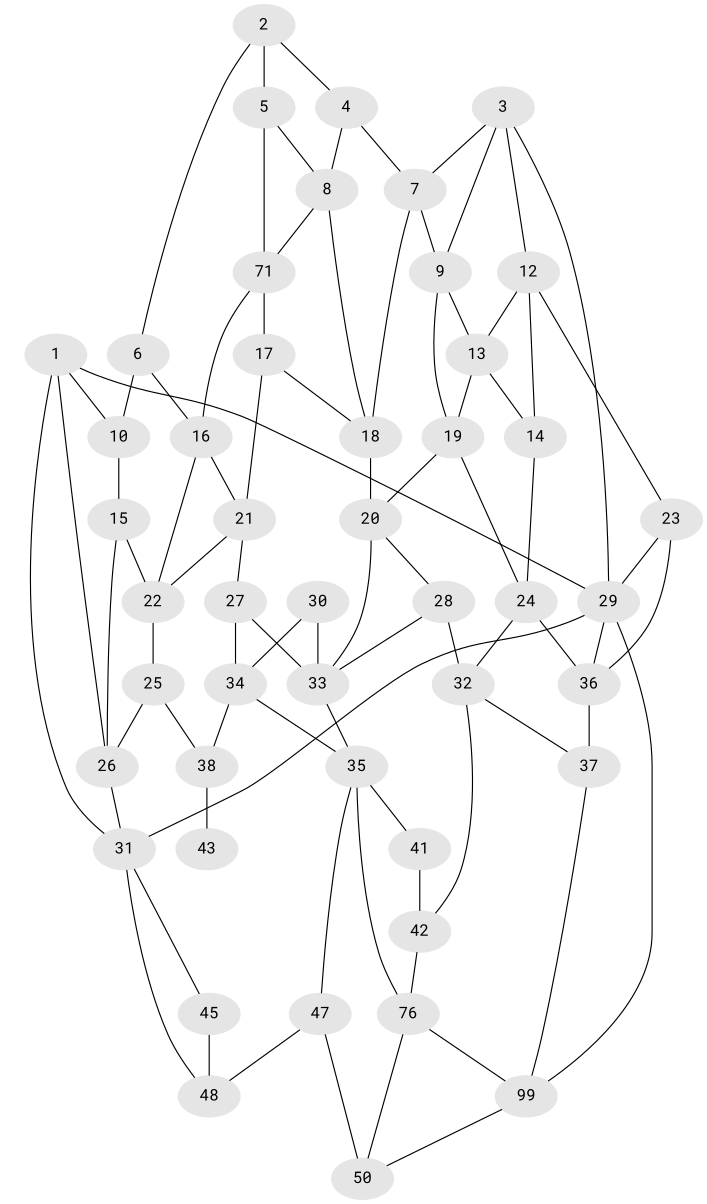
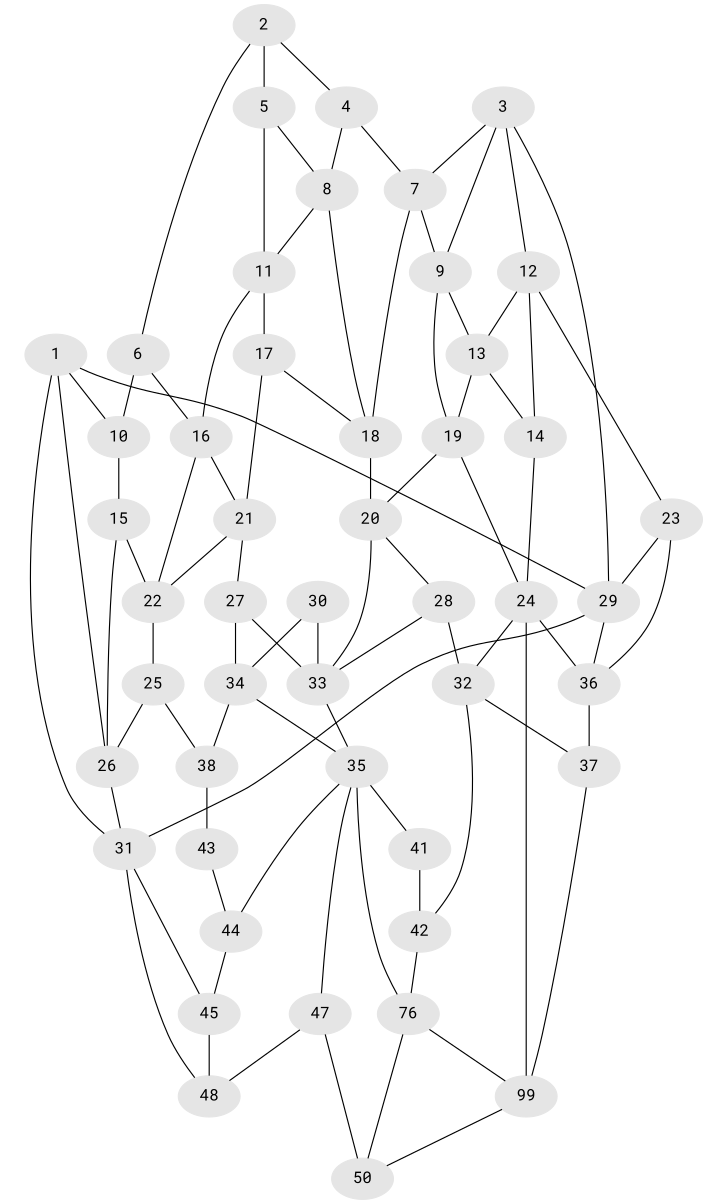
  graph {
    fontname="Roboto Mono"
    node [color=gray90 fontname="Roboto Mono" style=filled]
    edge [fontname="Roboto Mono" weight=1.0]
    1
    10
    26
    29
    31
    15
    36
    n8 [label=99]
    45
    48
    2
    4
    5
    6
    7
    8
-   11 [label=71]
+   11
    16
    3
    9
    12
    18
    13
    19
    14
    23
    17
    22
    21
    20
    24
    32
    25
    27
    28
    33
    35
    34
    38
    37
    42
    43
    50
    30
    41
+   44
    n47 [label=76]
    47
    1 -- 10
    1 -- 26
    1 -- 29
    1 -- 31
    10 -- 15
    26 -- 31
    29 -- 31
    29 -- 36
-   29 -- n8
+   24 -- n8
    31 -- 45
    31 -- 48
    15 -- 26
    15 -- 22
    36 -- 37 [weight=2.0]
    n8 -- 50
    45 -- 48
    2 -- 4
    2 -- 5
    2 -- 6
    4 -- 7
    4 -- 8
    5 -- 8
    5 -- 11
    6 -- 10 [weight=2.0]
    6 -- 16
    7 -- 9
    7 -- 18
    8 -- 11
    8 -- 18
    11 -- 16
    11 -- 17
    16 -- 22
    16 -- 21
    3 -- 29
    3 -- 7
    3 -- 9
    3 -- 12
    9 -- 13
    9 -- 19
    12 -- 13
    12 -- 14
    12 -- 23
    18 -- 20
    13 -- 19
    13 -- 14
    19 -- 20
    19 -- 24
    14 -- 24
    23 -- 29
    23 -- 36 [weight=2.0]
    17 -- 18
    17 -- 21
    22 -- 25
    21 -- 22
    21 -- 27
    20 -- 28
    20 -- 33
    24 -- 36
    24 -- 32
    32 -- 37 [weight=2.0]
    32 -- 42
    25 -- 26
    25 -- 38
    27 -- 33
    27 -- 34 [weight=2.0]
    28 -- 32 [weight=2.0]
    28 -- 33
    33 -- 35
    35 -- 41
+   35 -- 44
    35 -- n47
    35 -- 47
    34 -- 35
    34 -- 38
    38 -- 43
    37 -- n8
    42 -- n47
+   43 -- 44
    30 -- 33 [weight=2.0]
    30 -- 34
    41 -- 42 [weight=2.0]
+   44 -- 45
    n47 -- n8
    n47 -- 50
    47 -- 48
    47 -- 50 [weight=2.0]
  }
